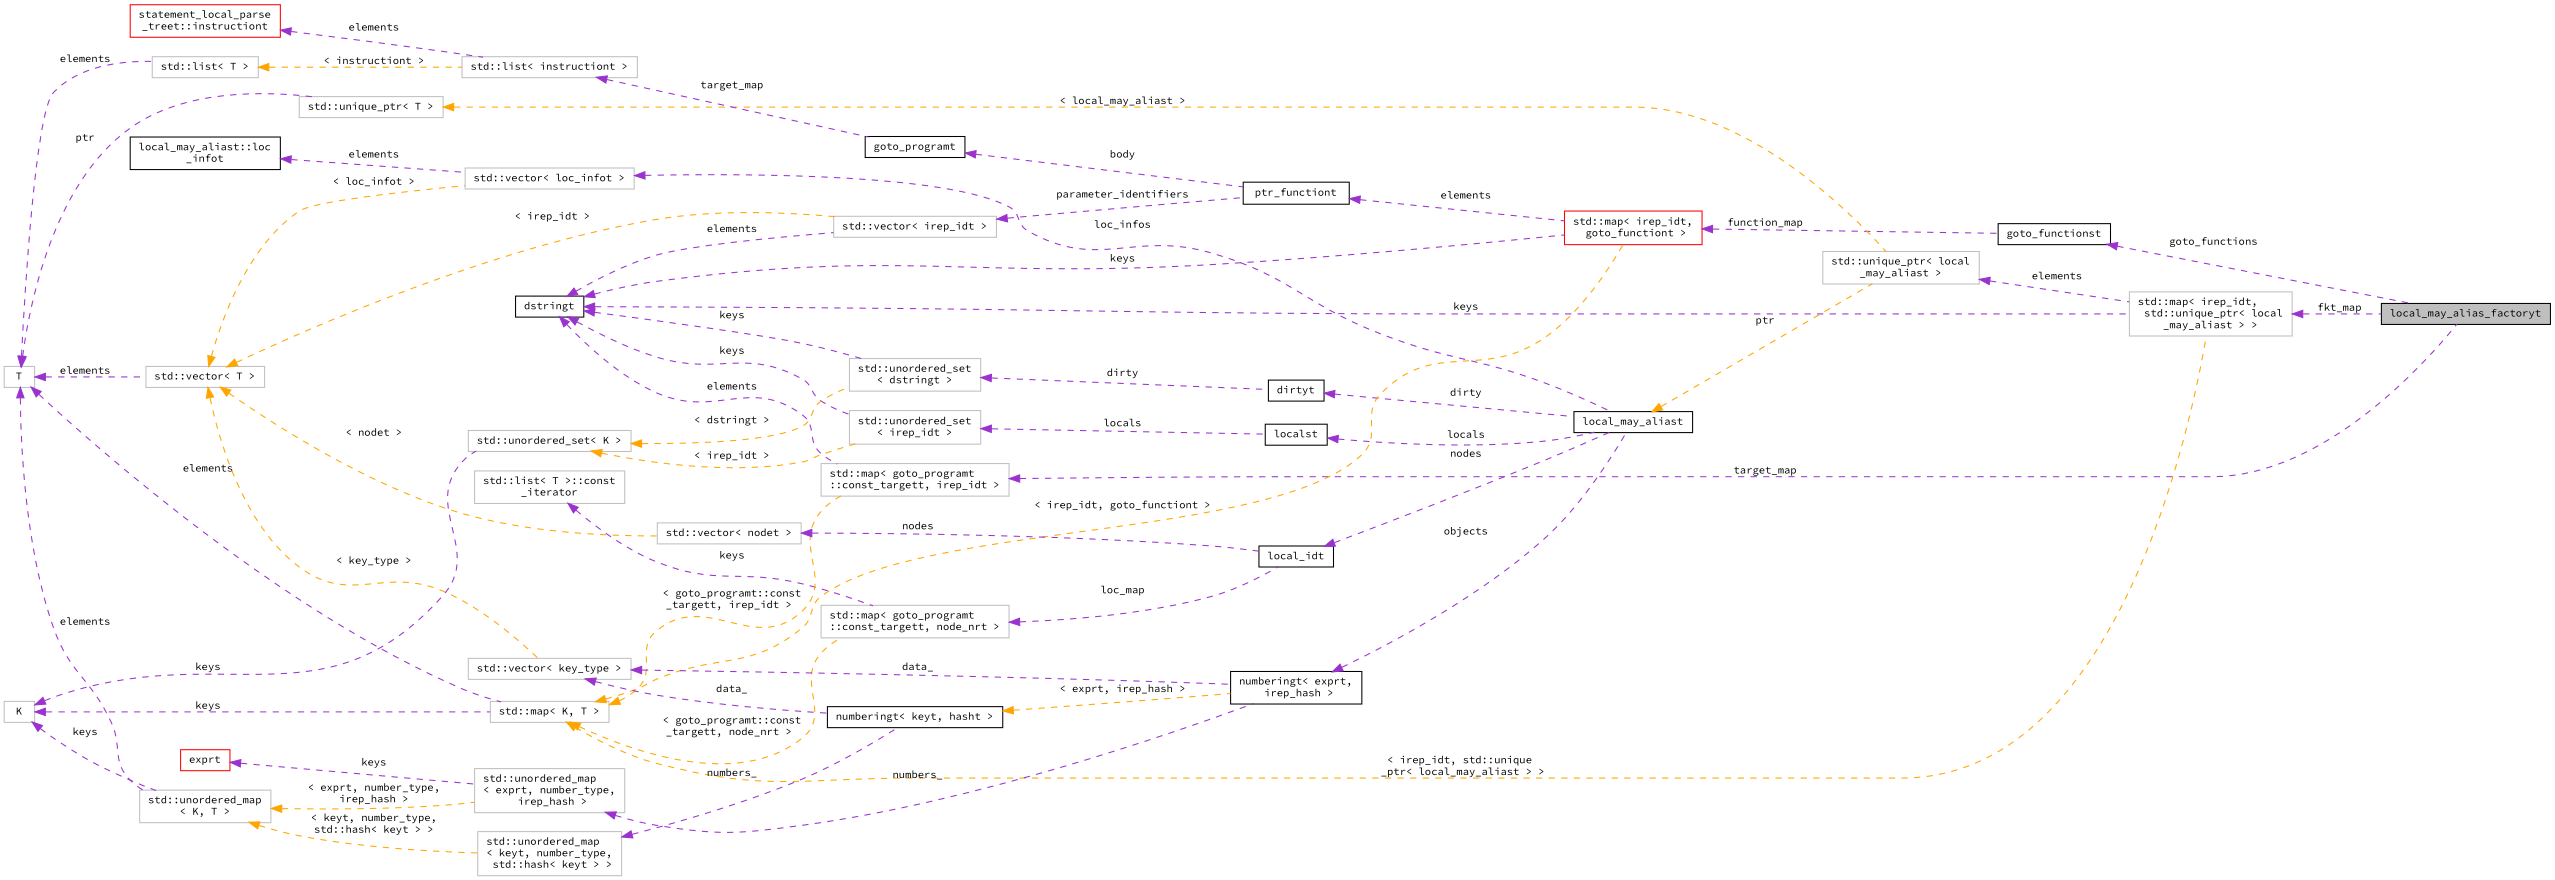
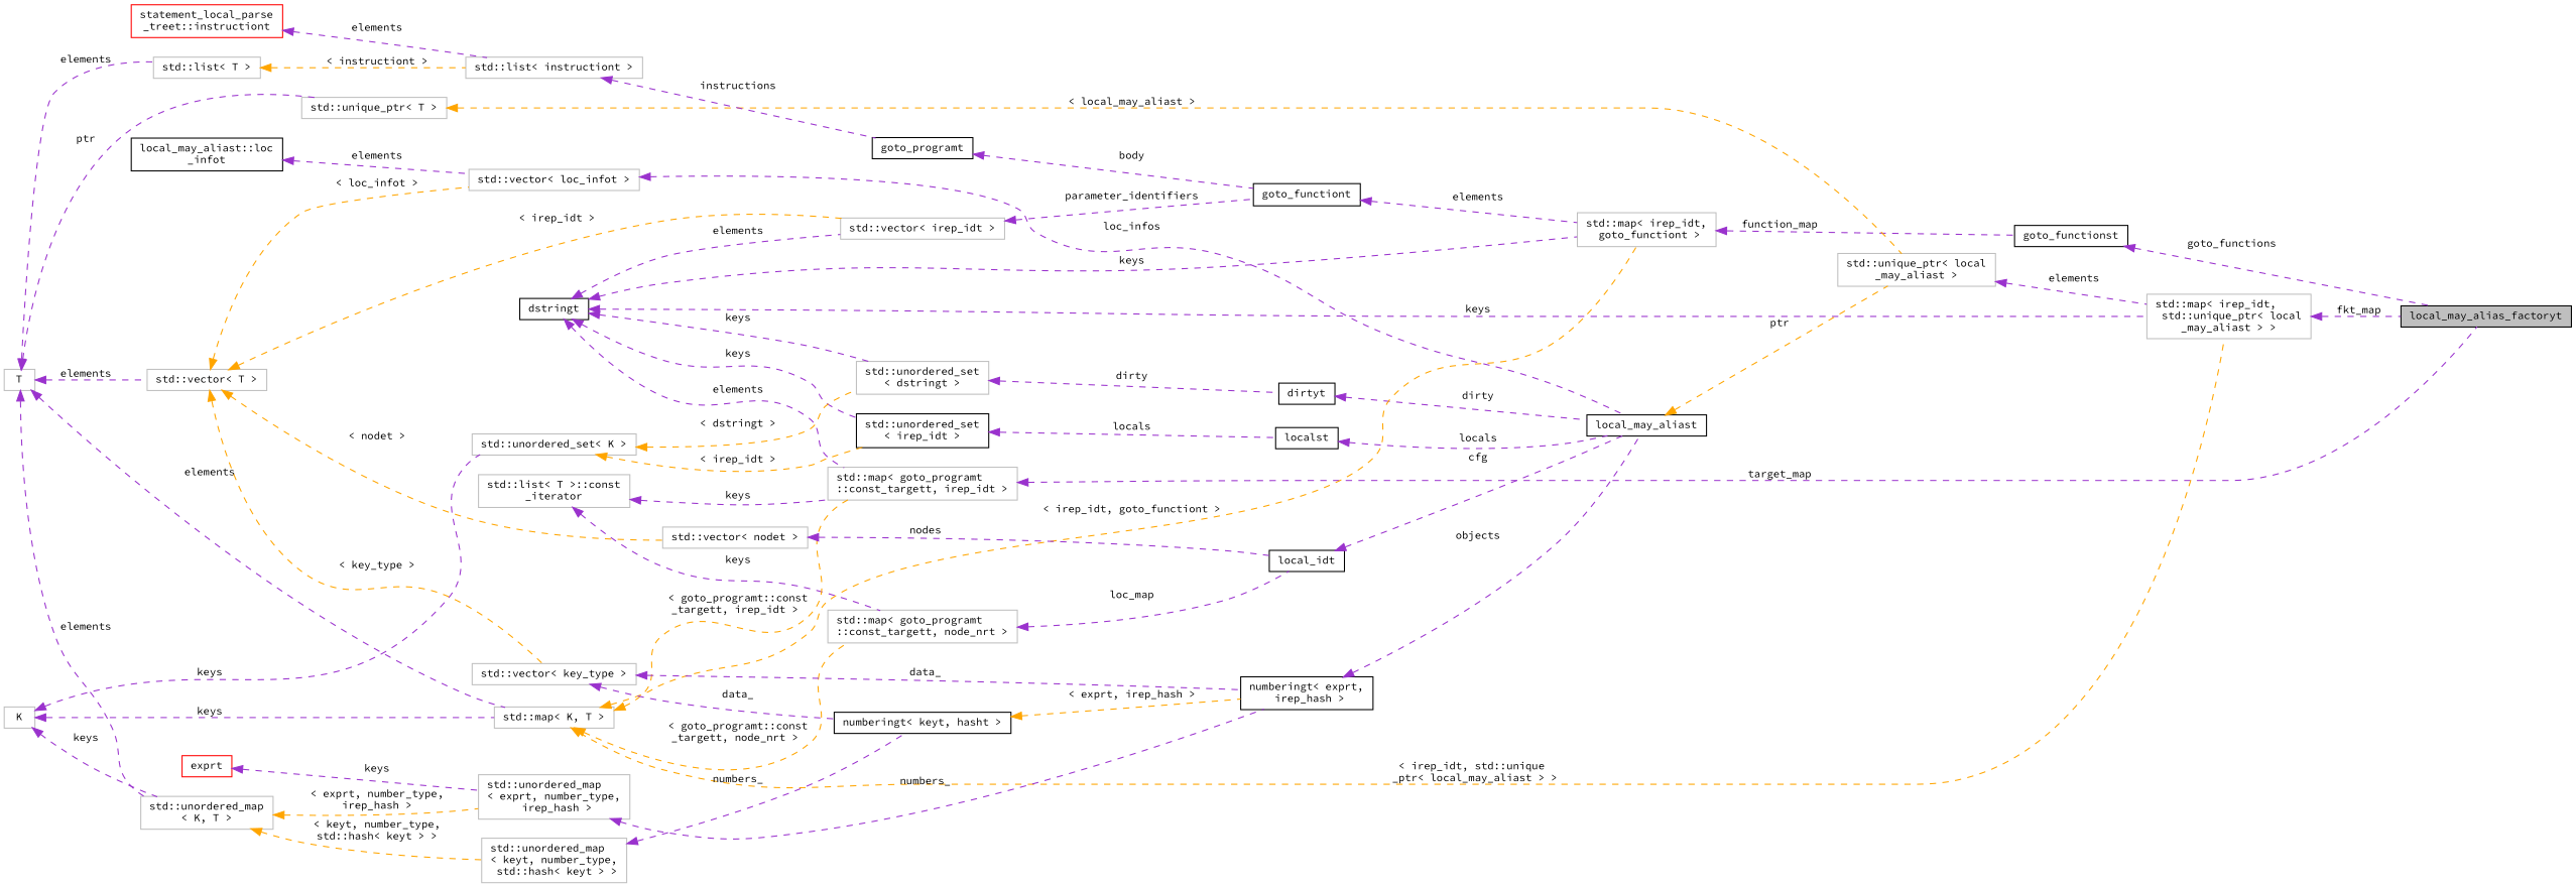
  digraph {
    fontname="Source Code Pro"
    rankdir=LR
    node [color=grey75 fontname="Source Code Pro" fontsize=10 shape=record]
    edge [color=darkorchid3 dir=back fontname="Source Code Pro" fontsize=10 labelfontname=Helvetica labelfontsize=10 style=dashed]
    n1 [color=black fillcolor=grey75 fontcolor=black height=0.2 label=local_may_alias_factoryt style=filled width=0.4]
    n2 [height=0.2 label="std::map\< goto_programt\l::const_targett, irep_idt \>" width=0.4]
    n3 [color=black height=0.2 label=dstringt width=0.4]
    n4 [height=0.2 label="std::map\< irep_idt,\l std::unique_ptr\< local\l_may_aliast \> \>" width=0.4]
    n5 [height=0.2 label="std::unordered_set\l\< dstringt \>" width=0.4]
-   n6 [height=0.2 label="std::unordered_set\l\< irep_idt \>" width=0.4]
-   n7 [color=red height=0.2 label="std::map\< irep_idt,\l goto_functiont \>" width=0.4]
+   n6 [color=black height=0.2 label="std::unordered_set\l\< irep_idt \>" width=0.4]
+   n7 [height=0.2 label="std::map\< irep_idt,\l goto_functiont \>" width=0.4]
    n8 [height=0.2 label="std::vector\< irep_idt \>" width=0.4]
    n9 [color=black height=0.2 label=dirtyt width=0.4]
    n10 [color=black height=0.2 label=localst width=0.4]
    n11 [color=black height=0.2 label=goto_functionst width=0.4]
-   n12 [color=black height=0.2 label=ptr_functiont width=0.4]
+   n12 [color=black height=0.2 label=goto_functiont width=0.4]
    n13 [height=0.2 label="std::list\< T \>::const\l_iterator" width=0.4]
    n14 [height=0.2 label="std::map\< goto_programt\l::const_targett, node_nrt \>" width=0.4]
    n15 [color=black height=0.2 label=local_idt width=0.4]
    n16 [height=0.2 label="std::map\< K, T \>" width=0.4]
    n17 [height=0.2 label=K width=0.4]
    n18 [height=0.2 label="std::unordered_set\< K \>" width=0.4]
    n19 [height=0.2 label="std::unordered_map\l\< K, T \>" width=0.4]
    n20 [height=0.2 label="std::unordered_map\l\< exprt, number_type,\l irep_hash \>" width=0.4]
    n21 [height=0.2 label="std::unordered_map\l\< keyt, number_type,\l std::hash\< keyt \> \>" width=0.4]
    n22 [height=0.2 label=T width=0.4]
    n23 [height=0.2 label="std::vector\< T \>" width=0.4]
    n24 [height=0.2 label="std::unique_ptr\< T \>" width=0.4]
    n25 [height=0.2 label="std::list\< T \>" width=0.4]
    n26 [height=0.2 label="std::vector\< loc_infot \>" width=0.4]
    n27 [height=0.2 label="std::vector\< nodet \>" width=0.4]
    n28 [height=0.2 label="std::vector\< key_type \>" width=0.4]
    n29 [height=0.2 label="std::unique_ptr\< local\l_may_aliast \>" width=0.4]
    n30 [height=0.2 label="std::list\< instructiont \>" width=0.4]
    n31 [color=black height=0.2 label=local_may_aliast width=0.4]
    n32 [color=black height=0.2 label="local_may_aliast::loc\l_infot" width=0.4]
    n33 [color=black height=0.2 label="numberingt\< exprt,\l irep_hash \>" width=0.4]
    n34 [color=black height=0.2 label="numberingt\< keyt, hasht \>" width=0.4]
    n35 [color=red height=0.2 label=exprt width=0.4]
    n36 [color=black height=0.2 label=goto_programt width=0.4]
    n37 [color=red height=0.2 label="statement_local_parse\l_treet::instructiont" width=0.4]
    n2 -> n1 [label=" target_map"]
    n3 -> n2 [label=" elements"]
    n3 -> n4 [label=" keys"]
    n3 -> n5 [label=" keys"]
    n3 -> n6 [label=" keys"]
    n3 -> n7 [label=" keys"]
    n3 -> n8 [label=" elements"]
    n4 -> n1 [label=" fkt_map"]
    n5 -> n9 [label=" dirty"]
    n6 -> n10 [label=" locals"]
    n7 -> n11 [label=" function_map"]
    n8 -> n12 [label=" parameter_identifiers"]
    n9 -> n31 [label=" dirty"]
    n10 -> n31 [label=" locals"]
    n11 -> n1 [label=" goto_functions"]
    n12 -> n7 [label=" elements"]
+   n13 -> n2 [label=" keys"]
    n13 -> n14 [label=" keys"]
    n14 -> n15 [label=" loc_map"]
-   n15 -> n31 [label=" nodes"]
+   n15 -> n31 [label=" cfg"]
    n16 -> n2 [color=orange label=" \< goto_programt::const\l_targett, irep_idt \>"]
    n16 -> n4 [color=orange label=" \< irep_idt, std::unique\l_ptr\< local_may_aliast \> \>"]
    n16 -> n7 [color=orange label=" \< irep_idt, goto_functiont \>"]
    n16 -> n14 [color=orange label=" \< goto_programt::const\l_targett, node_nrt \>"]
    n17 -> n16 [label=" keys"]
    n17 -> n18 [label=" keys"]
    n17 -> n19 [label=" keys"]
    n18 -> n5 [color=orange label=" \< dstringt \>"]
    n18 -> n6 [color=orange label=" \< irep_idt \>"]
    n19 -> n20 [color=orange label=" \< exprt, number_type,\l irep_hash \>"]
    n19 -> n21 [color=orange label=" \< keyt, number_type,\l std::hash\< keyt \> \>"]
    n20 -> n33 [label=" numbers_"]
    n21 -> n34 [label=" numbers_"]
    n22 -> n16 [label=" elements"]
    n22 -> n19 [label=" elements"]
    n22 -> n23 [label=" elements"]
    n22 -> n24 [label=" ptr"]
    n22 -> n25 [label=" elements"]
    n23 -> n8 [color=orange label=" \< irep_idt \>"]
    n23 -> n26 [color=orange label=" \< loc_infot \>"]
    n23 -> n27 [color=orange label=" \< nodet \>"]
    n23 -> n28 [color=orange label=" \< key_type \>"]
    n24 -> n29 [color=orange label=" \< local_may_aliast \>"]
    n25 -> n30 [color=orange label=" \< instructiont \>"]
    n26 -> n31 [label=" loc_infos"]
    n27 -> n15 [label=" nodes"]
    n28 -> n33 [label=" data_"]
    n28 -> n34 [label=" data_"]
    n29 -> n4 [label=" elements"]
-   n30 -> n36 [label=" target_map"]
+   n30 -> n36 [label=" instructions"]
    n31 -> n29 [color=orange label=" ptr"]
    n32 -> n26 [label=" elements"]
    n33 -> n31 [label=" objects"]
    n34 -> n33 [color=orange label=" \< exprt, irep_hash \>"]
    n35 -> n20 [label=" keys"]
    n36 -> n12 [label=" body"]
    n37 -> n30 [label=" elements"]
  }
